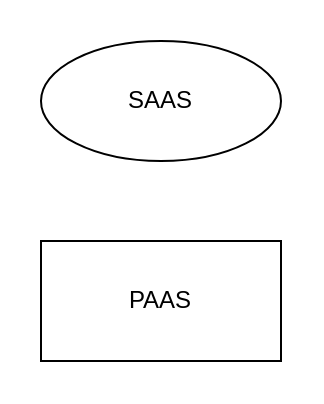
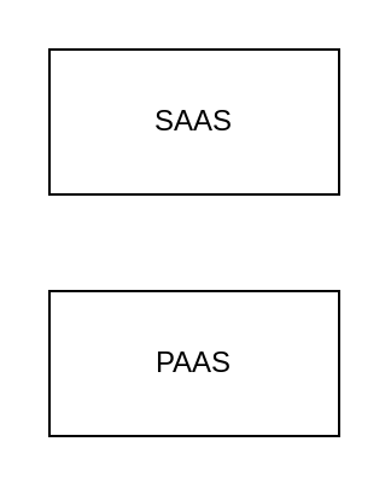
  <mxCell id="0" />
  <mxCell id="1" parent="0" />
  <mxCell id="2" value="PAAS" style="rounded=0;whiteSpace=wrap;html=1;" vertex="1" parent="1"><mxGeometry x="20" y="120" width="120" height="60" as="geometry" /></mxCell>
- <mxCell id="3" value="SAAS" style="ellipse;whiteSpace=wrap;html=1;" vertex="1" parent="1"><mxGeometry x="20" y="20" width="120" height="60" as="geometry" /></mxCell>
+ <mxCell id="3" value="SAAS" style="rounded=0;whiteSpace=wrap;html=1;" vertex="1" parent="1"><mxGeometry x="20" y="20" width="120" height="60" as="geometry" /></mxCell>
